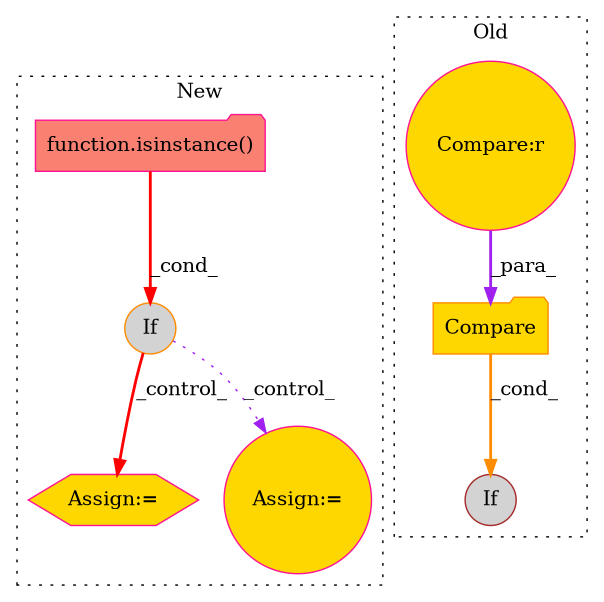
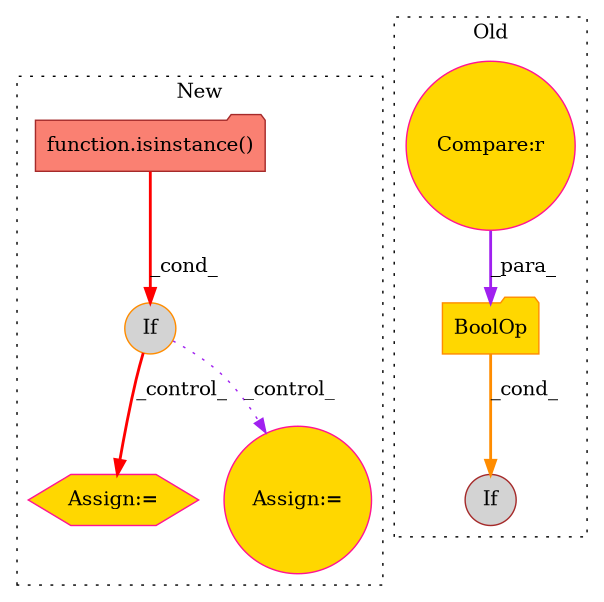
  digraph {
    node [a=68 color=deeppink fillcolor=gold l=3 shape=circle style=filled]
    edge [color=red style=bold]
-   n1 [a=75 fillcolor=salmon l="11,1" label="function.isinstance()" s="21881,21906" shape=folder]
+   n1 [a=75 color=brown fillcolor=salmon l="11,1" label="function.isinstance()" s="21881,21906" shape=folder]
    n2 [label="Assign:=" s=22411 shape=hexagon]
    n3 [a=96 color=darkorange fillcolor=lightgrey label=If s=21878]
    n4 [label="Assign:=" s=22340]
-   n5 [a=72 color=darkorange l=57 label=Compare s=21472 shape=folder]
+   n5 [a=72 color=darkorange l=57 label=BoolOp s=21472 shape=folder]
    n6 [a=40 l=48 label="Compare:r" s=21481]
    n7 [a=96 color=brown fillcolor=lightgrey label=If s=21469]
    subgraph cluster_1 {
      label=New
      style=dotted
      n1
      n2
      n3
      n4
    }
    subgraph cluster_2 {
      label=Old
      style=dotted
      n5
      n6
      n7
    }
    n1 -> n3 [label=_cond_]
    n3 -> n2 [label=_control_]
    n3 -> n4 [color=purple label=_control_ style=dotted]
    n5 -> n7 [color=darkorange label=_cond_]
    n6 -> n5 [color=purple label=_para_]
  }
